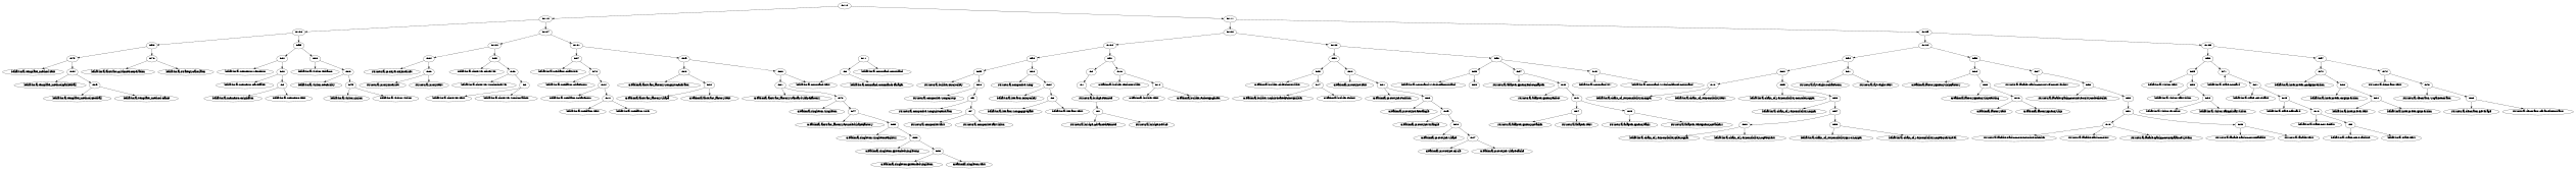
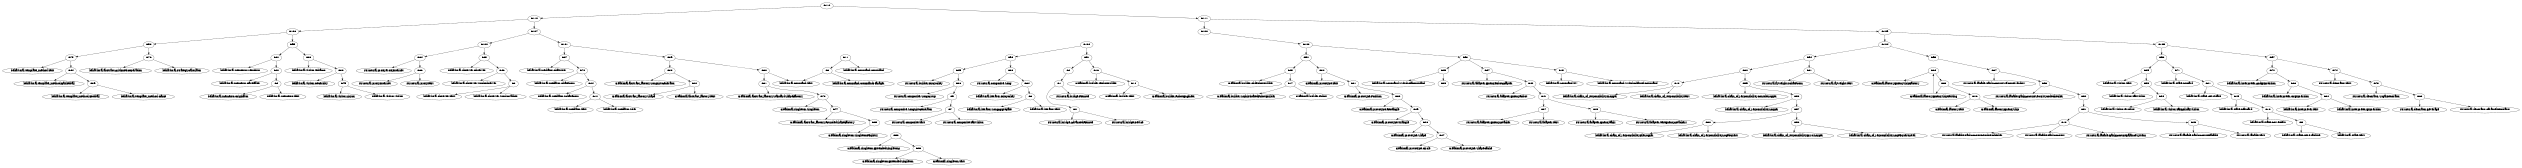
  digraph {
    C112
    C110
    C111
    C106
    C107
    C108
    C109
    C98
    C99
    C100
    C101
    C102
    C103
    C104
    C105
    C90
    C91
    C92
    C93
    C94
    C95
    C96
    C97
    C60
    C61
    C64
    C67
    C69
    C71
    C72
    C74
    "behavioral.visitor.Test"
    C55
    "behavioral.state.NoCard"
    C21
    "behavioral.interpreter.AndExpression"
    C63
    "structural.decorator.Test"
    C73
    "behavioral.interpreter.OrExpression"
    C62
    "structural.decorator.SugarDecorator"
    C68
    "structural.decorator.Beverage"
    "structural.decorator.CaramelDecorator"
    "behavioral.interpreter.Test"
    "behavioral.interpreter.Expression"
    "behavioral.visitor.TaxVisitor"
    C54
    "behavioral.state.ATMState"
    C19
    "behavioral.state.HasCard"
    C10
    "behavioral.state.CorrectPin"
    C5
    "behavioral.state.ATMMachine"
    "behavioral.state.Test"
    "behavioral.visitor.Product"
    "behavioral.visitor.TaxHolidayVisitor"
    C13
    C59
    n62 [label="structural.flyweight.IChatRoom"]
    "structural.flyweight.Test"
    "creational.factory.EnemyShipFactory"
    C33
    "structural.facade.BankAccountWelcomeWindow"
    C53
    "creational.factory.EnemyShipTesting"
    C26
    "structural.facade.BankAccountSecurityCodeChecker"
    C52
    C51
    C18
    C48
    "structural.facade.BankAccountNumberChecker"
    "structural.facade.BankAccount"
    "structural.facade.BankAccountBalanceSystem"
    "structural.facade.BankAccountFacade"
    "structural.facade.Test"
    "creational.factory.Test"
    "creational.factory.EnemyShip"
    "behavioral.chain_of_responsibility.ILogger"
    "behavioral.chain_of_responsibility.Test"
    "behavioral.chain_of_responsibility.ConsoleLogger"
    C58
    "behavioral.chain_of_responsibility.Logger"
    C57
    C38
    C56
    "behavioral.chain_of_responsibility.FileLogger"
    "behavioral.chain_of_responsibility.LogRequest"
    "behavioral.chain_of_responsibility.ErrorLogger"
    "behavioral.chain_of_responsibility.LogRequestLevel"
    C49
    C86
    C2
    C16
    C25
    C32
    C45
    C47
    C15
    "creational.builder.OldRobotBuilder"
    C17
    "creational.prototype.Test"
    C31
    "behavioral.command.SwitchOffCommand"
    C35
    "structural.adapter.EnemyRobotAdapter"
    C42
    "structural.adapter.EnemyRobot"
    C41
    C37
    C40
    "structural.adapter.EnemyAttacker"
    "structural.adapter.Test"
    "structural.adapter.EnemyTank"
    "structural.adapter.TestEnemyAttackers"
    "behavioral.command.TV"
    "behavioral.command.SwitchChannelCommand"
    "creational.builder.SophisticatedRobotBuilder"
    "creational.builder.Robot"
    "creational.prototype.Position"
    C30
    "creational.prototype.Rectangle"
    C29
    "creational.prototype.Triangle"
    C28
    "creational.prototype.Shape"
    C27
    "creational.prototype.Circle"
    "creational.prototype.ShapeCache"
    n133 [label="structural.builder.DiscJockey"]
    C36
    "structural.composite.Song"
    C34
    C1
    "creational.builder.IRobotBuilder"
    C14
    "structural.bridge.Remote"
    C0
    "creational.builder.Test"
    "creational.builder.RobotEngineer"
    "structural.bridge.AdvancedRemote"
    "structural.bridge.Device"
    "structural.composite.SongGroup"
    C9
    "behavioral.iterator.DiscJockey"
    C8
    "behavioral.iterator.SongAggregate"
    "behavioral.iterator.Test"
    "structural.composite.SongListGenerator"
    C7
    "structural.composite.Test"
    n155 [label="structural.composite.TaxVisitor"]
    C75
    C76
    C82
    C83
    C84
    C85
    C87
    C89
    "structural.proxy.ProxyInternet"
    C66
    "behavioral.observer.Observer"
    C46
    "behavioral.mediator.ChatUser"
    C70
    C23
    C88
    "behavioral.mediator.ChatRoom"
    C24
    n174 [label="creational.abstract_factory.SongListGenerator"]
    C22
    C81
    "behavioral.command.Test"
    "creational.abstract_factory.Shape"
    "creational.abstract_factory.Test"
    C11
    "behavioral.command.Command"
    C3
    "creational.abstract_factory.StandardShapeFactory"
    C78
    "behavioral.command.CommandManager"
    "creational.singleton.Singleton"
    C77
    "creational.abstract_factory.RoundedShapeFactory"
    C65
    "creational.singleton.SingletonRegistry"
    C50
    "creational.singleton.ExtendedSingleton2"
    C43
    "creational.singleton.ExtendedSingleton"
    "creational.singleton.Test"
    "behavioral.mediator.IChatRoom"
    C12
    "behavioral.mediator.Test"
    "behavioral.mediator.User"
    "structural.proxy.Internet"
    "structural.proxy.Test"
    "behavioral.observer.StockObserver"
    C6
    "behavioral.observer.Test"
    "behavioral.observer.StockGrabber"
    "behavioral.template_method.Test"
    C44
    n208 [label="behavioral.abstract.ArithmeticOperation"]
    "behavioral.strategy.Calculator"
    "behavioral.memento.Memento"
    C20
    "behavioral.visitor.Tobacco"
    C80
    "behavioral.memento.CareTaker"
    C4
    "behavioral.visitor.Necessity"
    C79
    "behavioral.visitor.Liquor"
    "behavioral.visitor.Visitor"
    "behavioral.memento.Originator"
    "behavioral.memento.Test"
    "behavioral.template_method.Basketball"
    C39
    "behavioral.template_method.Football"
    "behavioral.template_method.Game"
    C112 -> C110
    C112 -> C111
    C110 -> C106
    C110 -> C107
    C111 -> C108
    C111 -> C109
    C106 -> C98
    C106 -> C99
    C107 -> C100
    C107 -> C101
-   C108 -> C102
    C108 -> C103
    C109 -> C104
    C109 -> C105
    C98 -> C75
    C98 -> C76
    C99 -> C82
    C99 -> C83
    C100 -> C84
    C100 -> C85
    C101 -> C87
    C101 -> C89
    C102 -> C90
    C102 -> C91
    C103 -> C92
    C103 -> C93
    C104 -> C94
    C104 -> C95
    C105 -> C96
    C105 -> C97
    C90 -> C49
    C90 -> C86
    C91 -> C2
    C91 -> C16
    C92 -> C25
    C92 -> C32
    C93 -> C45
    C93 -> C47
    C93 -> C15
    C94 -> C60
    C94 -> C61
-   C95 -> C64
+   "creational.factory.EnemyShipTesting" -> C64
    C95 -> C67
    C96 -> C69
    C96 -> C71
    C97 -> C72
    C97 -> C74
    C60 -> C13
    C60 -> C59
    C61 -> n62
    C61 -> "structural.flyweight.Test"
    C64 -> "creational.factory.EnemyShipFactory"
    C64 -> C33
    C67 -> "structural.facade.BankAccountWelcomeWindow"
    C67 -> C53
    C69 -> "behavioral.visitor.Test"
    C69 -> C55
-   "behavioral.state.NoCard" -> C71
+   C71 -> "behavioral.state.NoCard"
    C71 -> C21
    C72 -> "behavioral.interpreter.AndExpression"
    C72 -> C63
    C74 -> "structural.decorator.Test"
    C74 -> C73
    C55 -> "behavioral.visitor.TaxVisitor"
    C55 -> C54
    C21 -> "behavioral.state.ATMState"
    C21 -> C19
    C63 -> "behavioral.interpreter.OrExpression"
    C63 -> C62
    C73 -> "structural.decorator.SugarDecorator"
    C73 -> C68
    C62 -> "behavioral.interpreter.Test"
    C62 -> "behavioral.interpreter.Expression"
    C68 -> "structural.decorator.Beverage"
    C68 -> "structural.decorator.CaramelDecorator"
    C54 -> "behavioral.visitor.Product"
    C54 -> "behavioral.visitor.TaxHolidayVisitor"
    C19 -> "behavioral.state.HasCard"
    C19 -> C10
    C10 -> "behavioral.state.CorrectPin"
    C10 -> C5
    C5 -> "behavioral.state.ATMMachine"
    C5 -> "behavioral.state.Test"
    C13 -> "behavioral.chain_of_responsibility.ILogger"
    C13 -> "behavioral.chain_of_responsibility.Test"
    C59 -> "behavioral.chain_of_responsibility.ConsoleLogger"
    C59 -> C58
    C33 -> "creational.factory.EnemyShipTesting"
    C33 -> C26
    C53 -> "structural.facade.BankAccountSecurityCodeChecker"
    C53 -> C52
    C26 -> "creational.factory.Test"
    C26 -> "creational.factory.EnemyShip"
    C52 -> C51
    C51 -> C18
    C51 -> C48
    C18 -> "structural.facade.BankAccountNumberChecker"
    C18 -> "structural.facade.BankAccount"
    C18 -> "structural.facade.BankAccountBalanceSystem"
    C48 -> "structural.facade.BankAccountFacade"
    C48 -> "structural.facade.Test"
    C58 -> "behavioral.chain_of_responsibility.Logger"
    C58 -> C57
    C57 -> C38
    C57 -> C56
    C38 -> "behavioral.chain_of_responsibility.FileLogger"
    C38 -> "behavioral.chain_of_responsibility.LogRequest"
    C56 -> "behavioral.chain_of_responsibility.ErrorLogger"
    C56 -> "behavioral.chain_of_responsibility.LogRequestLevel"
    C49 -> n133
    C49 -> C36
    C86 -> "structural.composite.Song"
    C86 -> C34
    C2 -> C1
    C16 -> "creational.builder.IRobotBuilder"
    C16 -> C14
    C25 -> "creational.builder.OldRobotBuilder"
    C25 -> C17
    C32 -> "creational.prototype.Test"
    C32 -> C31
    C45 -> "behavioral.command.SwitchOffCommand"
    C45 -> C35
    C47 -> "structural.adapter.EnemyRobotAdapter"
    C47 -> C42
    C15 -> "behavioral.command.TV"
    C15 -> "behavioral.command.SwitchChannelCommand"
    C17 -> "creational.builder.SophisticatedRobotBuilder"
    C17 -> "creational.builder.Robot"
    C31 -> "creational.prototype.Position"
    C31 -> C30
    C42 -> "structural.adapter.EnemyRobot"
    C42 -> C41
    C41 -> C37
    C41 -> C40
    C37 -> "structural.adapter.EnemyAttacker"
    C37 -> "structural.adapter.Test"
    C40 -> "structural.adapter.EnemyTank"
    C40 -> "structural.adapter.TestEnemyAttackers"
    C30 -> "creational.prototype.Rectangle"
    C30 -> C29
    C29 -> "creational.prototype.Triangle"
    C29 -> C28
    C28 -> "creational.prototype.Shape"
    C28 -> C27
    C27 -> "creational.prototype.Circle"
    C27 -> "creational.prototype.ShapeCache"
    C36 -> "structural.composite.SongGroup"
    C36 -> C9
    C34 -> "behavioral.iterator.DiscJockey"
    C34 -> C8
    C1 -> "structural.bridge.Remote"
-   "structural.bridge.Remote" -> C0
+   C1 -> C0
    C14 -> "creational.builder.Test"
    C14 -> "creational.builder.RobotEngineer"
    C0 -> "structural.bridge.AdvancedRemote"
    C0 -> "structural.bridge.Device"
    C9 -> "structural.composite.SongListGenerator"
    C9 -> C7
    C8 -> "behavioral.iterator.SongAggregate"
    C8 -> "behavioral.iterator.Test"
    C7 -> "structural.composite.Test"
    C7 -> n155
    C75 -> "behavioral.template_method.Test"
    C75 -> C44
    C76 -> n208
    C76 -> "behavioral.strategy.Calculator"
    C82 -> "behavioral.memento.Memento"
    C82 -> C20
    C83 -> "behavioral.visitor.Tobacco"
    C83 -> C80
    C84 -> "structural.proxy.ProxyInternet"
    C84 -> C66
    C85 -> "behavioral.observer.Observer"
    C85 -> C46
    C87 -> "behavioral.mediator.ChatUser"
    C87 -> C70
    C89 -> C23
    C89 -> C88
    C66 -> "structural.proxy.Internet"
    C66 -> "structural.proxy.Test"
    C46 -> "behavioral.observer.StockObserver"
    C46 -> C6
    C70 -> "behavioral.mediator.ChatRoom"
    C70 -> C24
    C23 -> n174
    C23 -> C22
    C88 -> C81
    C88 -> "behavioral.command.Test"
    C24 -> "behavioral.mediator.IChatRoom"
    C24 -> C12
    C22 -> "creational.abstract_factory.Shape"
    C22 -> "creational.abstract_factory.Test"
    C81 -> "creational.abstract_factory.StandardShapeFactory"
    C81 -> C78
    C11 -> "behavioral.command.Command"
    C11 -> C3
    C3 -> "behavioral.command.Test"
    C3 -> "behavioral.command.CommandManager"
    C78 -> "creational.singleton.Singleton"
    C78 -> C77
    C77 -> "creational.abstract_factory.RoundedShapeFactory"
    C77 -> C65
    C65 -> "creational.singleton.SingletonRegistry"
-   C65 -> C50
    C50 -> "creational.singleton.ExtendedSingleton2"
    C50 -> C43
    C43 -> "creational.singleton.ExtendedSingleton"
    C43 -> "creational.singleton.Test"
    C12 -> "behavioral.mediator.Test"
    C12 -> "behavioral.mediator.User"
    C6 -> "behavioral.observer.Test"
    C6 -> "behavioral.observer.StockGrabber"
    C44 -> "behavioral.template_method.Basketball"
    C44 -> C39
    C20 -> "behavioral.memento.CareTaker"
    C20 -> C4
    C80 -> "behavioral.visitor.Necessity"
    C80 -> C79
    C4 -> "behavioral.memento.Originator"
    C4 -> "behavioral.memento.Test"
    C79 -> "behavioral.visitor.Liquor"
    C79 -> "behavioral.visitor.Visitor"
    C39 -> "behavioral.template_method.Football"
    C39 -> "behavioral.template_method.Game"
  }
